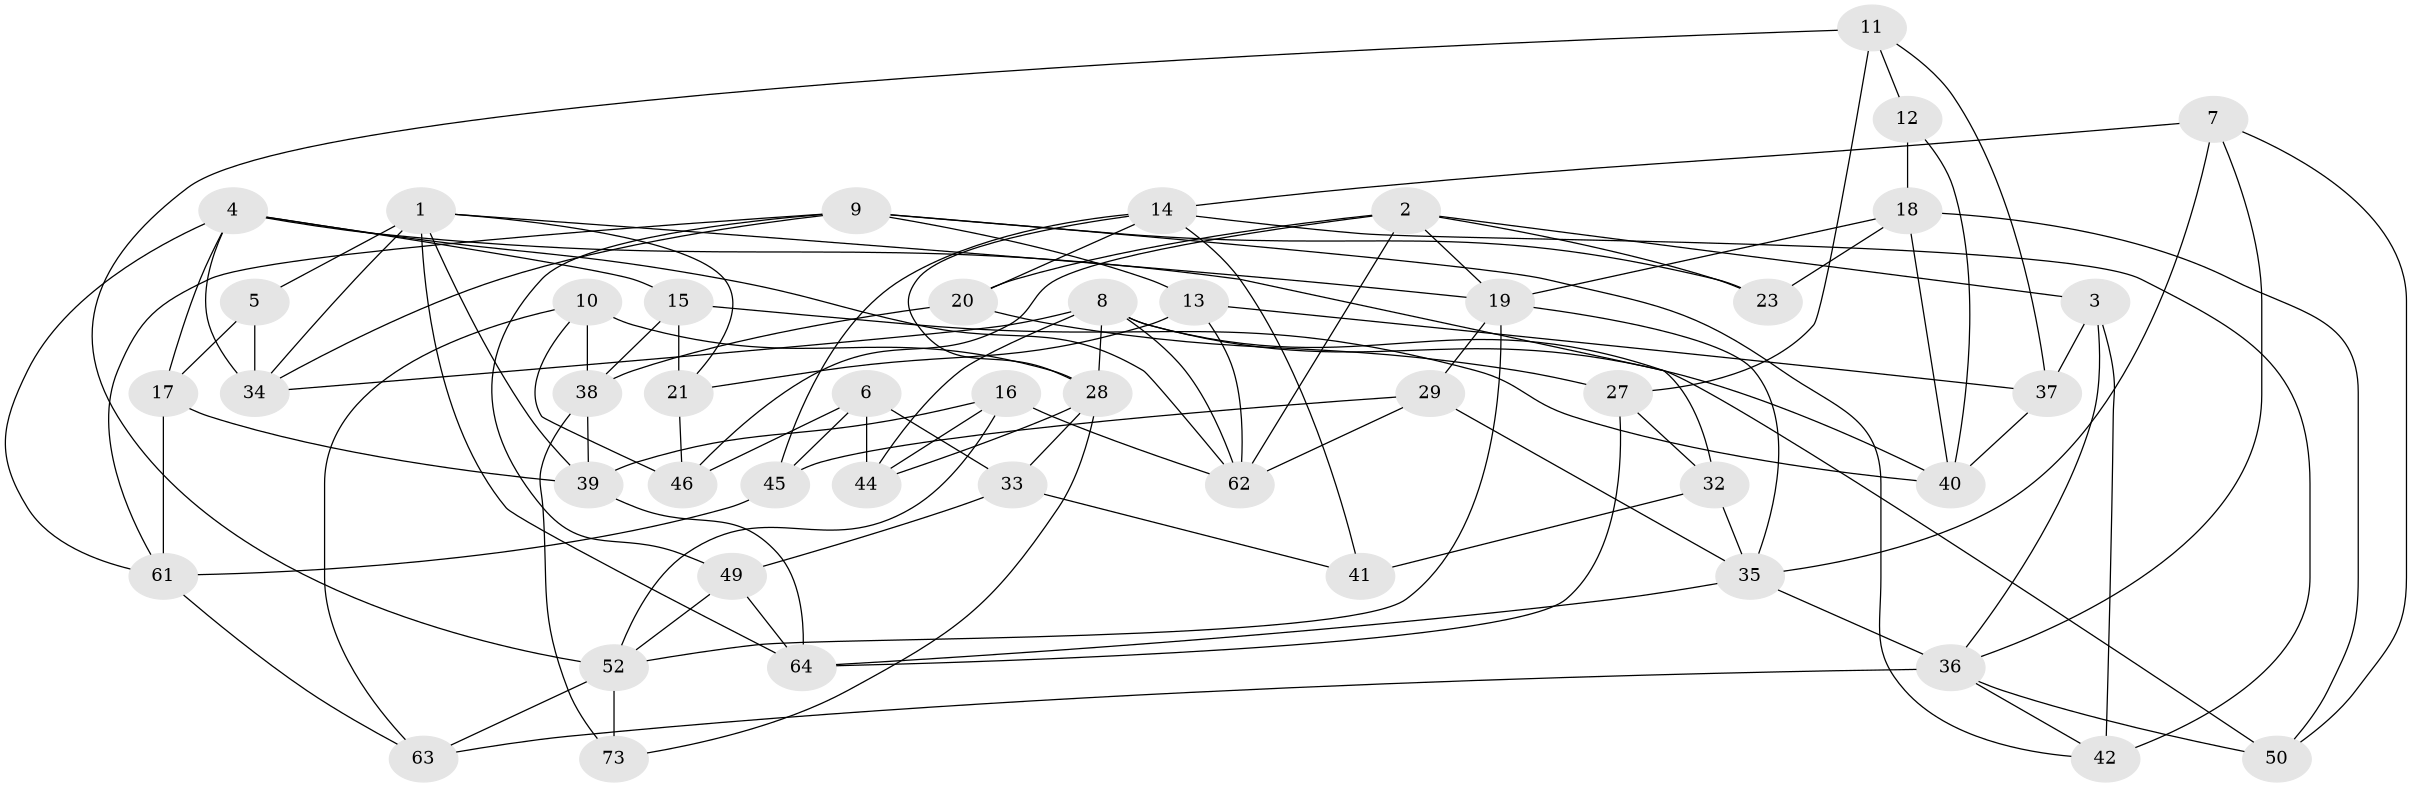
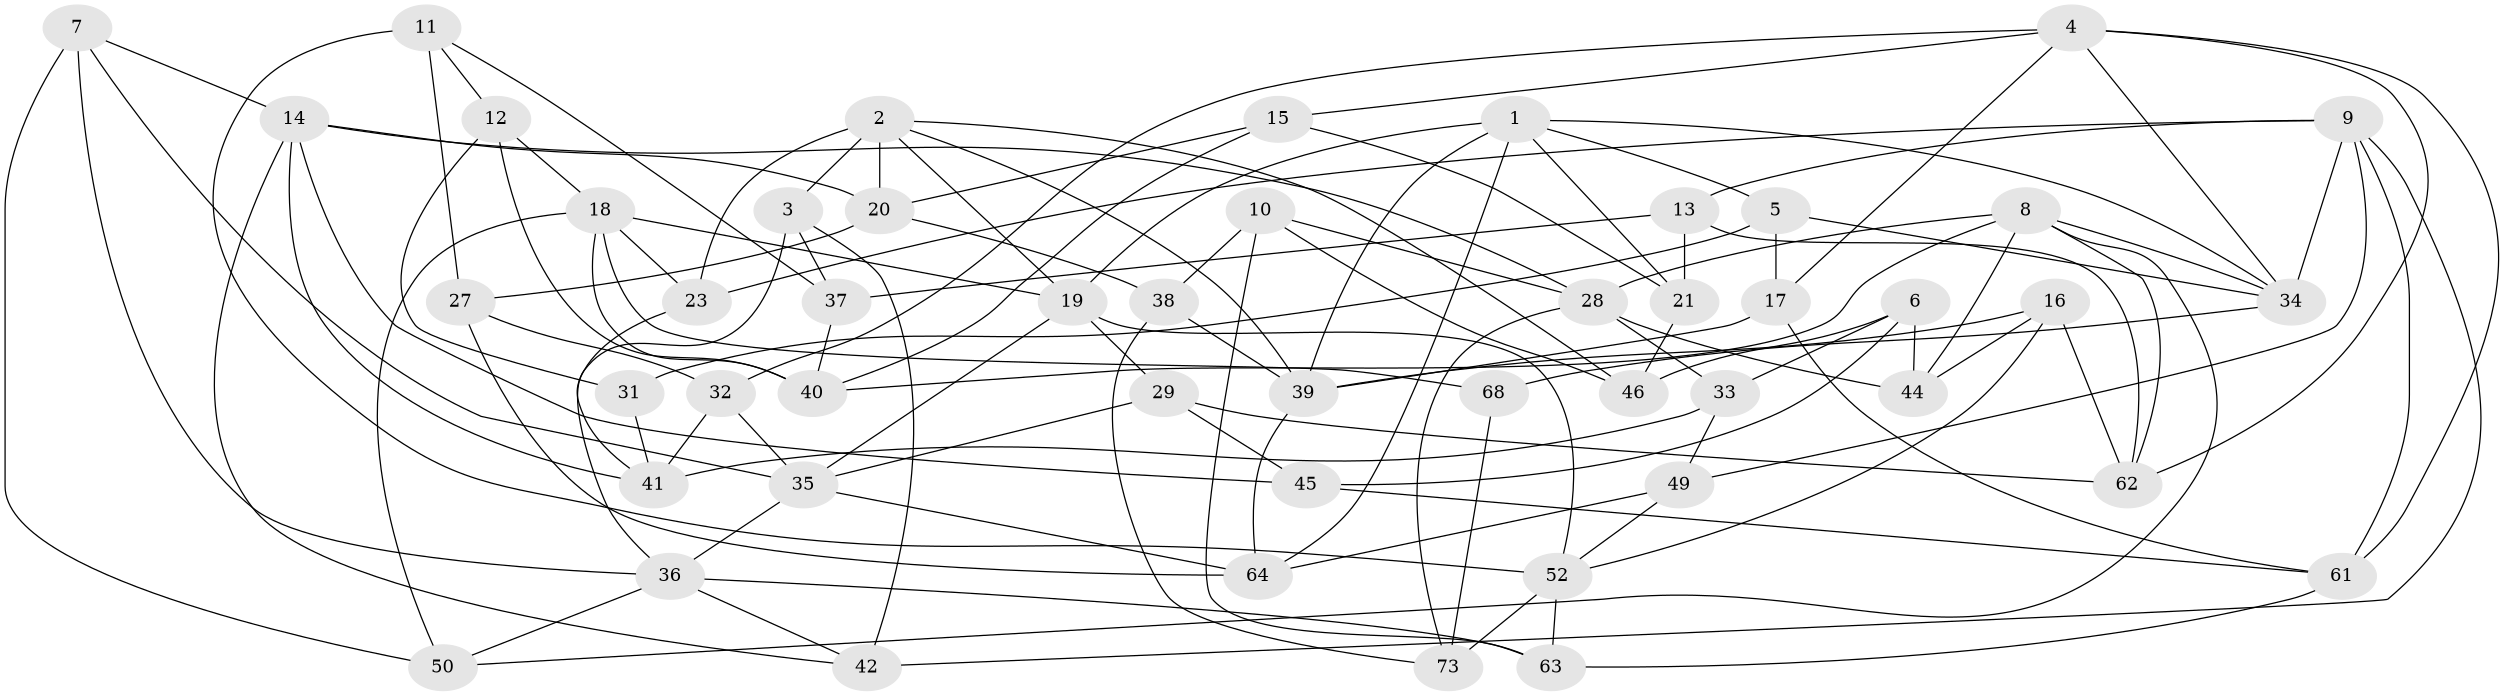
  graph {
    node [color=gray90 style=filled]
    1 [super="+48"]
    5
    19 [super="+26"]
    21
    34 [super="+69"]
    39 [super="+71"]
    64 [super="+74"]
    17 [super="+22"]
+   31
    35 [super="+72"]
    52 [super="+57"]
    29
    46
+   68
    2 [super="+70"]
    3
    20 [super="+24"]
    23
    62 [super="+65"]
    36 [super="+43"]
    37
    42
    38
    27 [super="+56"]
    41 [super="+53"]
    50
    63
    40 [super="+67"]
    4 [super="+54"]
    15
    32
    61 [super="+66"]
    6 [super="+59"]
    33
    44
    45
    49
    14 [super="+60"]
    28 [super="+58"]
    7
    8 [super="+25"]
    73
    9 [super="+55"]
    13
    10
    11
    12
    18 [super="+51"]
    16
    1 -- 5
    1 -- 19
    1 -- 21
    1 -- 34
    1 -- 39
    1 -- 64
    5 -- 34
    5 -- 17
+   5 -- 31
    19 -- 35
    19 -- 52
    19 -- 29
    21 -- 46
+   34 -- 68
    39 -- 64 [weight=2]
    17 -- 39
    17 -- 61
+   31 -- 41 [weight=2]
    35 -- 64
    35 -- 36
    52 -- 63
    52 -- 73
    29 -- 35
    29 -- 62
    29 -- 45
+   68 -- 73
    2 -- 19
    2 -- 46
    2 -- 3
    2 -- 20
    2 -- 23
-   2 -- 62
+   2 -- 39
    3 -- 36
    3 -- 37
    3 -- 42
    20 -- 38
    20 -- 27 [weight=2]
+   23 -- 41
    36 -- 42
    36 -- 50
    36 -- 63
    37 -- 40
    38 -- 39
    38 -- 73
    27 -- 64
    27 -- 32
    4 -- 34
    4 -- 17
    4 -- 62
    4 -- 15
    4 -- 32
    4 -- 61
    15 -- 21
-   15 -- 38
+   15 -- 20
    15 -- 40
    32 -- 35
    32 -- 41
    61 -- 63
    6 -- 46
    6 -- 33
    6 -- 44
    6 -- 45
    33 -- 41
    33 -- 49
    45 -- 61
    49 -- 64
    49 -- 52
    14 -- 20
    14 -- 42
    14 -- 41
    14 -- 45
    14 -- 28
    28 -- 33
    28 -- 44
    28 -- 73
    7 -- 35
    7 -- 36
    7 -- 50
    7 -- 14
    8 -- 34
    8 -- 62
    8 -- 50
    8 -- 40
    8 -- 44
    8 -- 28
    9 -- 34
    9 -- 23
    9 -- 42
    9 -- 61
    9 -- 49
    9 -- 13
    13 -- 21
    13 -- 62
    13 -- 37
    10 -- 46
    10 -- 38
    10 -- 63
    10 -- 28
    11 -- 52
    11 -- 37
    11 -- 27
    11 -- 12
+   12 -- 31
    12 -- 40
    12 -- 18
    18 -- 19
+   18 -- 68
    18 -- 23
    18 -- 50
    18 -- 40
    16 -- 39
    16 -- 52
    16 -- 62
    16 -- 44
  }
